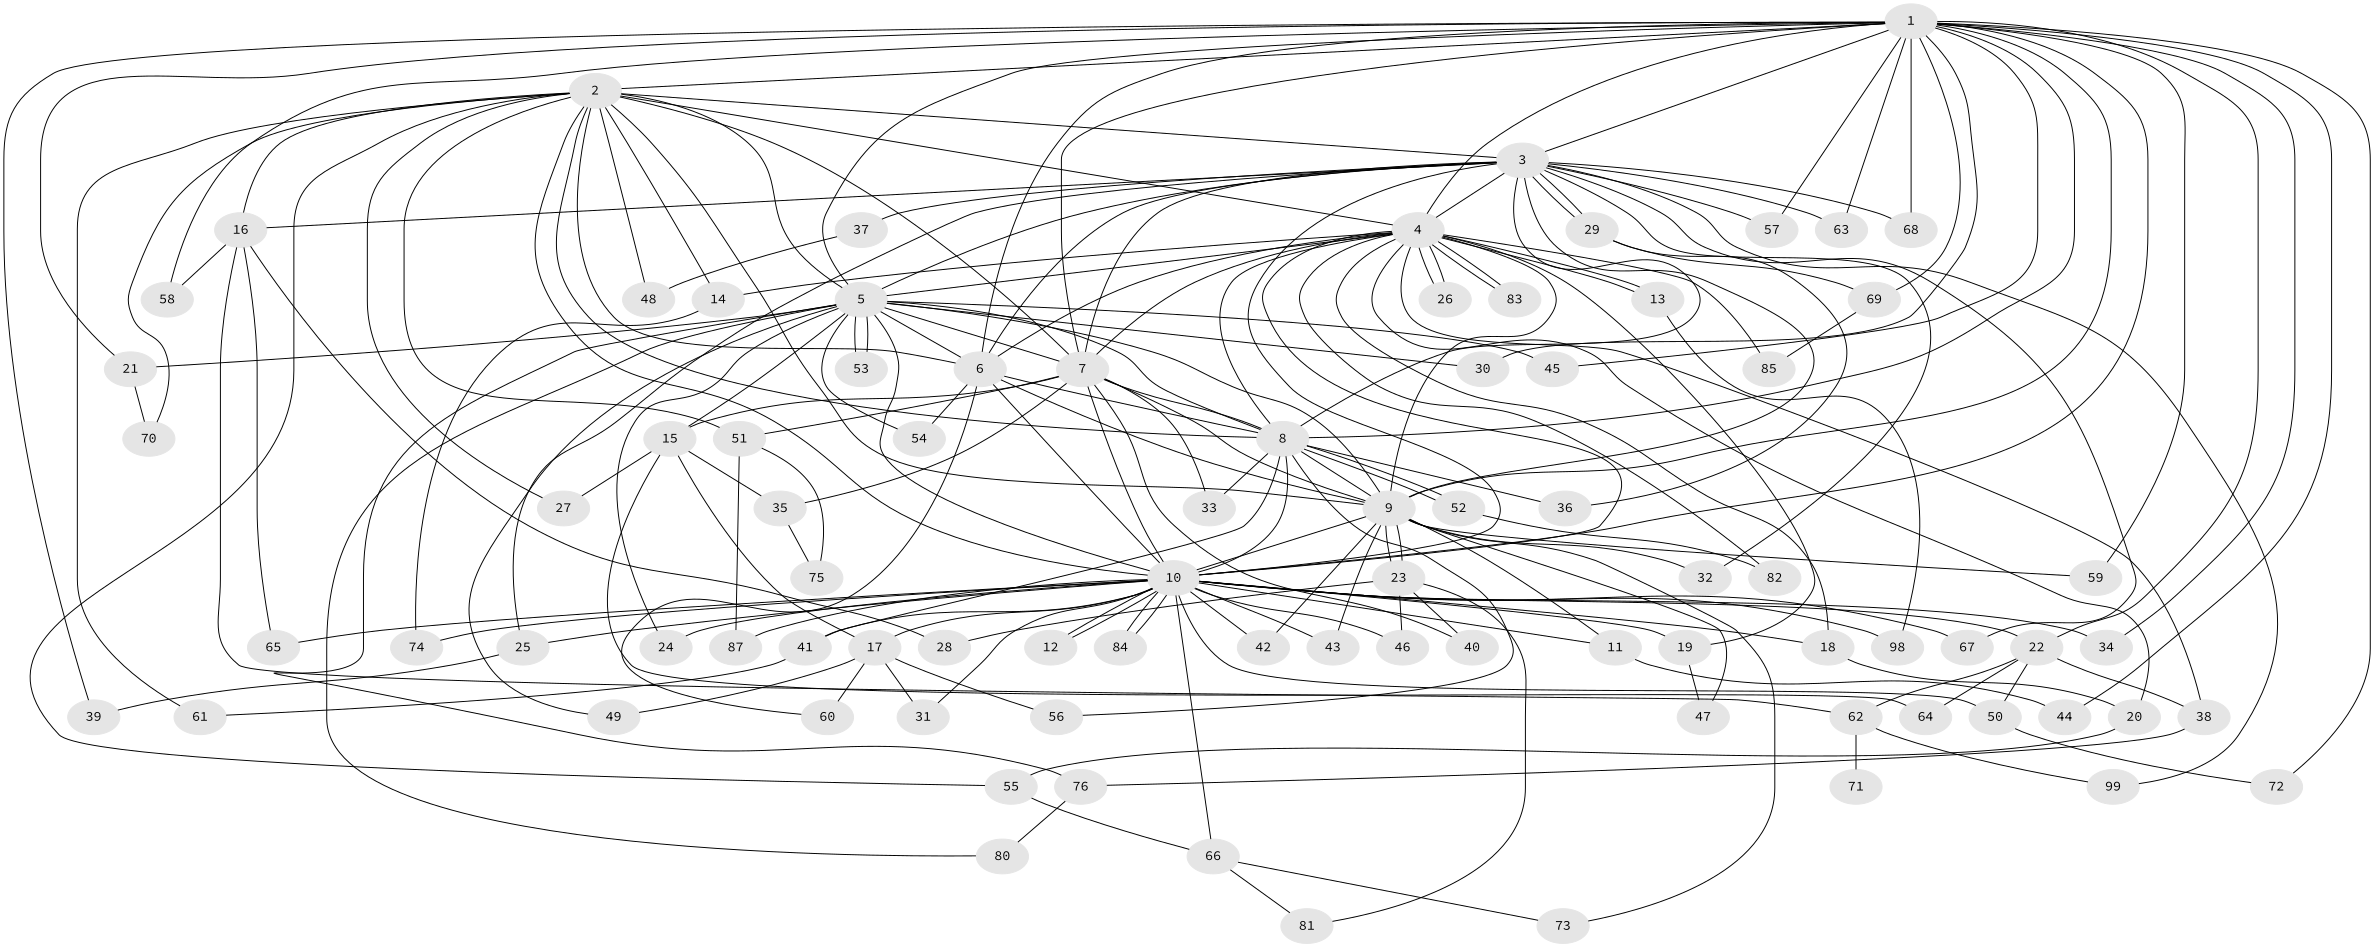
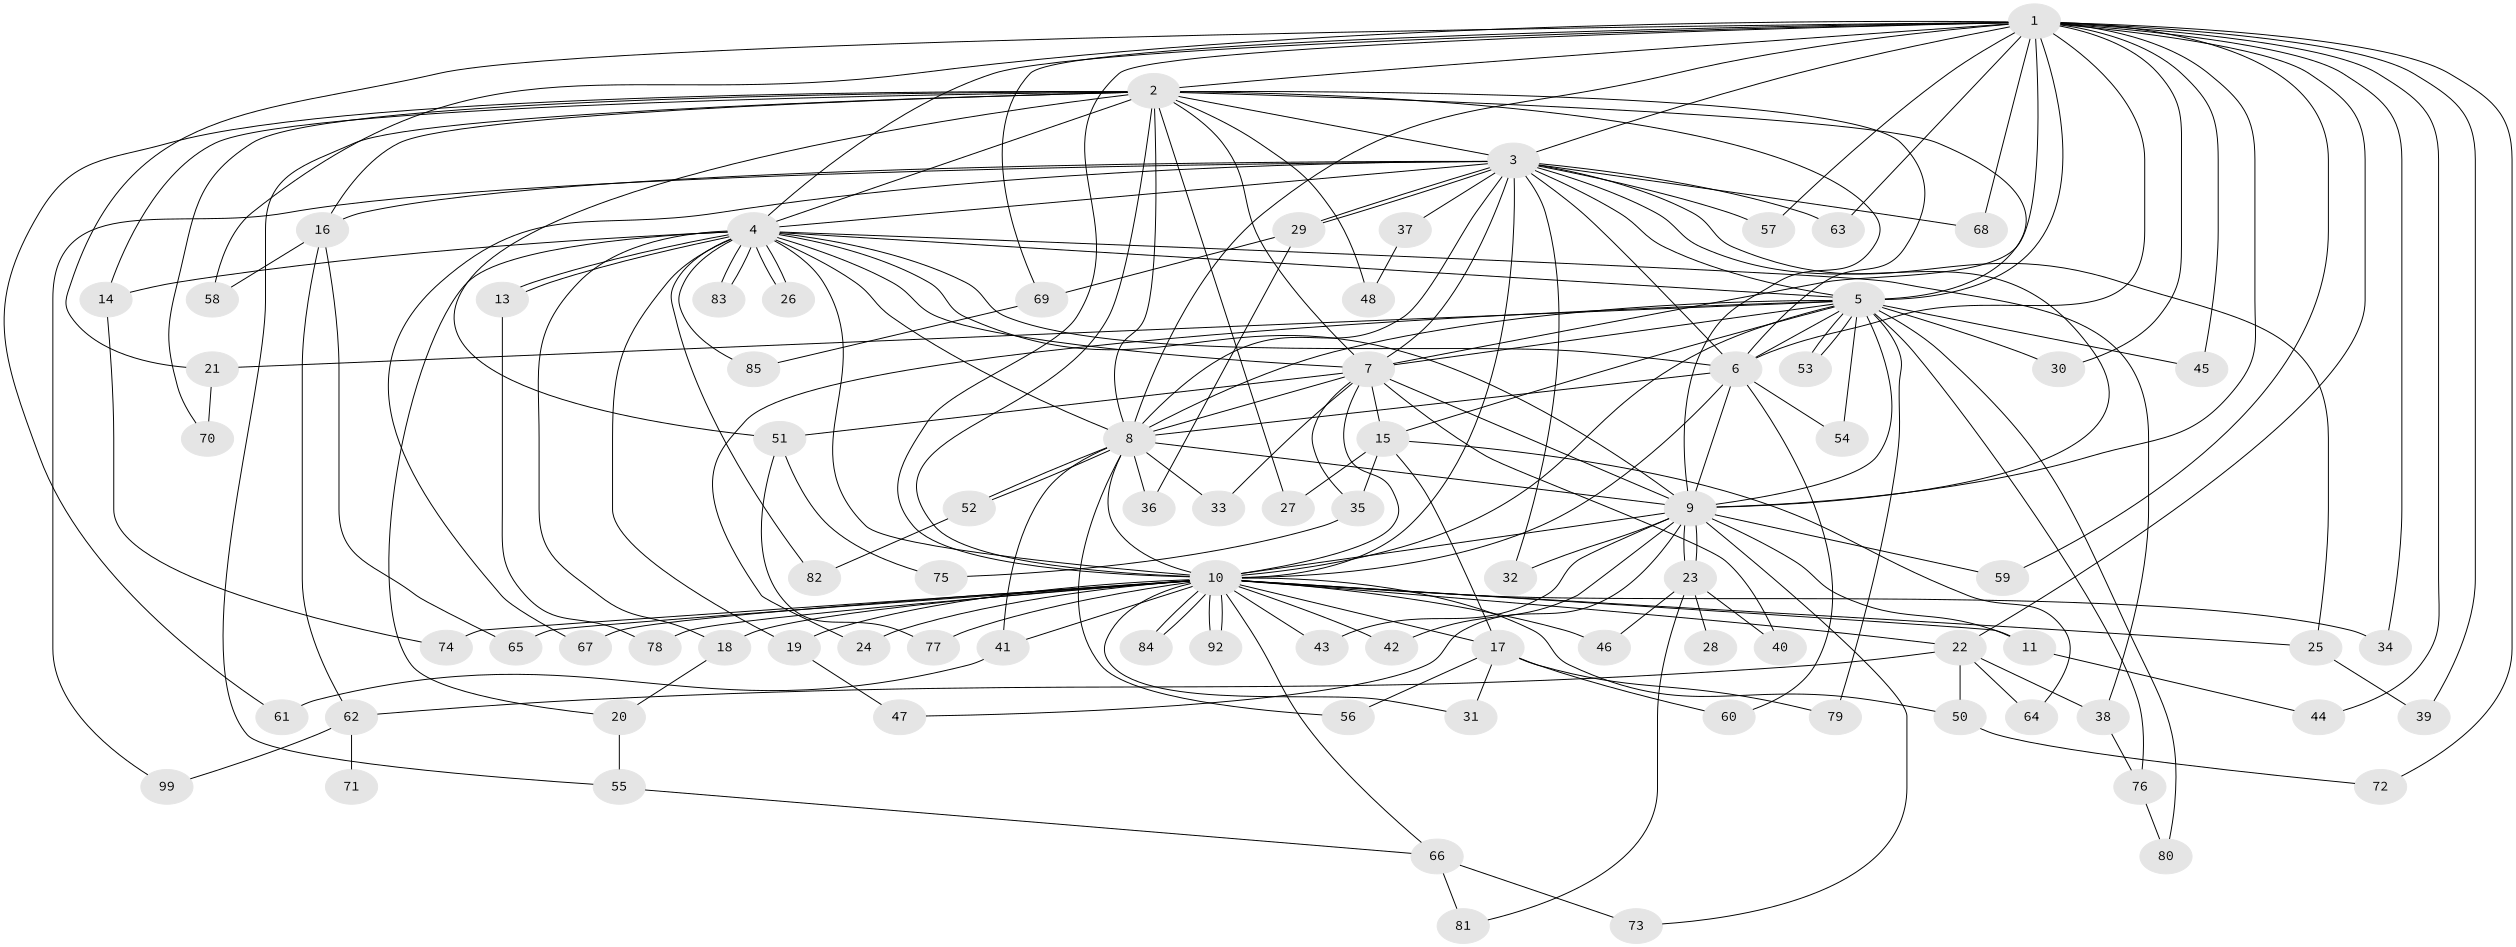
  graph {
    fontname="Source Code Pro"
    node [color=gray90 fontname="Source Code Pro" style=filled]
    edge [fontname="Source Code Pro"]
    1
    2
    3
    4
    5
    6
    7
    8
    9
    10
    21
    22
    30
    34
    39
    44
    45
    57
    58
    59
    63
    68
    69
    72
    14
    16
    27
    48
    51
    55
    61
    70
    25
    29
    32
    37
    67
    n38 [label=99]
    13
    18
    19
    20
    26
    38
    82
    83
    85
    15
    24
-   49
+   49 [label=79]
    53
    54
    76
    80
    60
    33
    35
    40
    36
    41
    52
    56
    11
    23
    42
    43
    47
    73
-   12
+   12 [label=92]
    17
    31
    46
    50
    65
    66
    74
-   77 [label=87]
-   78 [label=98]
+   77
+   78
    84
    64
    62
    28
    75
    81
    71
    1 -- 2
    1 -- 3
    1 -- 4
    1 -- 5
    1 -- 6
    1 -- 7
    1 -- 8
    1 -- 9
    1 -- 10
    1 -- 21
    1 -- 22
    1 -- 30
    1 -- 34
    1 -- 39
    1 -- 44
    1 -- 45
    1 -- 57
    1 -- 58
    1 -- 59
    1 -- 63
    1 -- 68
    1 -- 69
    1 -- 72
    2 -- 3
    2 -- 4
    2 -- 5
    2 -- 6
    2 -- 7
    2 -- 8
    2 -- 9
    2 -- 10
    2 -- 14
    2 -- 16
    2 -- 27
    2 -- 48
    2 -- 51
    2 -- 55
    2 -- 61
    2 -- 70
    3 -- 4
    3 -- 5
    3 -- 6
    3 -- 7
    3 -- 8
    3 -- 9
    3 -- 10
    3 -- 57
    3 -- 63
    3 -- 68
    3 -- 16
    3 -- 25
    3 -- 29
    3 -- 29
    3 -- 32
    3 -- 37
    3 -- 67
    3 -- n38
    4 -- 5
    4 -- 6
    4 -- 7
    4 -- 8
    4 -- 9
    4 -- 10
    4 -- 14
    4 -- 13
    4 -- 13
    4 -- 18
    4 -- 19
    4 -- 20
    4 -- 26
    4 -- 26
    4 -- 38
    4 -- 82
    4 -- 83
    4 -- 83
    4 -- 85
    5 -- 6
    5 -- 7
    5 -- 8
    5 -- 9
    5 -- 10
    5 -- 21
    5 -- 30
    5 -- 45
    5 -- 15
    5 -- 24
    5 -- 49
    5 -- 53
    5 -- 53
    5 -- 54
    5 -- 76
    5 -- 80
    6 -- 8
    6 -- 9
    6 -- 10
    6 -- 54
    6 -- 60
    7 -- 8
    7 -- 9
    7 -- 10
    7 -- 51
    7 -- 15
    7 -- 33
    7 -- 35
    7 -- 40
    8 -- 9
    8 -- 10
    8 -- 33
    8 -- 36
    8 -- 41
    8 -- 52
    8 -- 52
    8 -- 56
    9 -- 10
    9 -- 59
    9 -- 32
    9 -- 11
    9 -- 23
    9 -- 23
    9 -- 42
    9 -- 43
    9 -- 47
    9 -- 73
    10 -- 22
    10 -- 34
    10 -- 25
    10 -- 67
    10 -- 18
    10 -- 19
    10 -- 24
    10 -- 41
    10 -- 11
    10 -- 42
    10 -- 43
    10 -- 12
    10 -- 12
    10 -- 17
    10 -- 31
    10 -- 46
    10 -- 50
    10 -- 65
    10 -- 66
    10 -- 74
    10 -- 77
    10 -- 78
    10 -- 84
    10 -- 84
    21 -- 70
    22 -- 38
    22 -- 50
    22 -- 64
    22 -- 62
    69 -- 85
    14 -- 74
    16 -- 58
    16 -- 65
    16 -- 62
-   16 -- 28
    51 -- 77
    51 -- 75
    55 -- 66
    25 -- 39
    29 -- 69
    29 -- 36
    37 -- 48
    13 -- 78
    18 -- 20
    19 -- 47
    20 -- 55
    38 -- 76
    15 -- 27
    15 -- 35
    15 -- 17
    15 -- 64
    76 -- 80
    35 -- 75
    41 -- 61
    52 -- 82
    11 -- 44
    23 -- 40
    23 -- 46
    23 -- 28
    23 -- 81
    17 -- 49
    17 -- 60
    17 -- 56
    17 -- 31
    50 -- 72
    66 -- 73
    66 -- 81
    62 -- n38
    62 -- 71
  }
